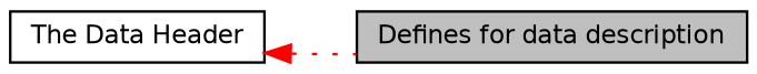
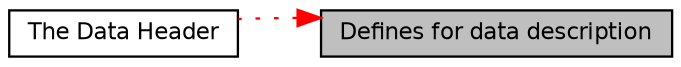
  digraph {
    rankdir=LR
    node [color=black fontname=Helvetica fontsize=10 shape=record]
    n1 [height=0.2 label="The Data Header" width=0.4]
    n2 [fillcolor=grey75 fontcolor=black height=0.2 label="Defines for data description" style=filled width=0.4]
-   n1 -> n2 [color=red dir=back fontname=Helvetica fontsize=10 labelfontname=Helvetica labelfontsize=10 shape=plaintext style=dotted]
+   n2 -> n1 [color=red dir=back fontname=Helvetica fontsize=10 labelfontname=Helvetica labelfontsize=10 shape=plaintext style=dotted]
  }
